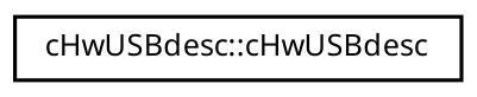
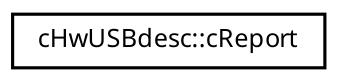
  digraph {
    rankdir=LR
-   n1 [color=black fillcolor=white fontname=Sans fontsize=8 height=0.2 label="cHwUSBdesc::cHwUSBdesc" shape=record style=filled width=0.4]
+   n1 [color=black fillcolor=white fontname=Sans fontsize=8 height=0.2 label="cHwUSBdesc::cReport" shape=record style=filled width=0.4]
  }
